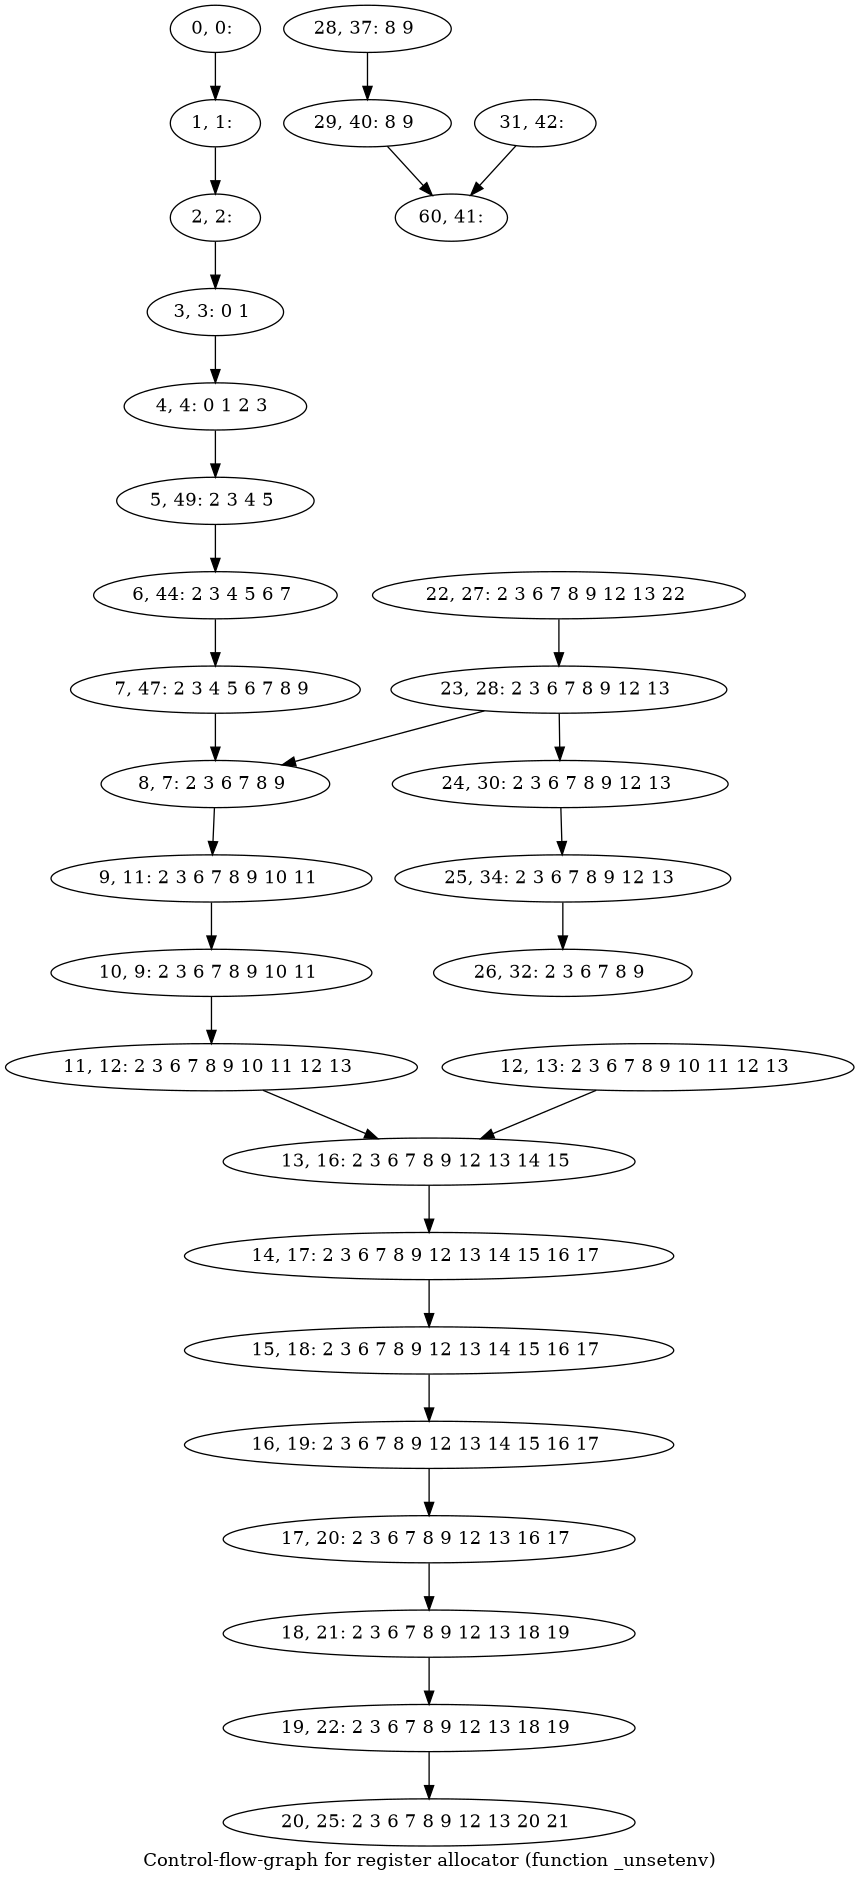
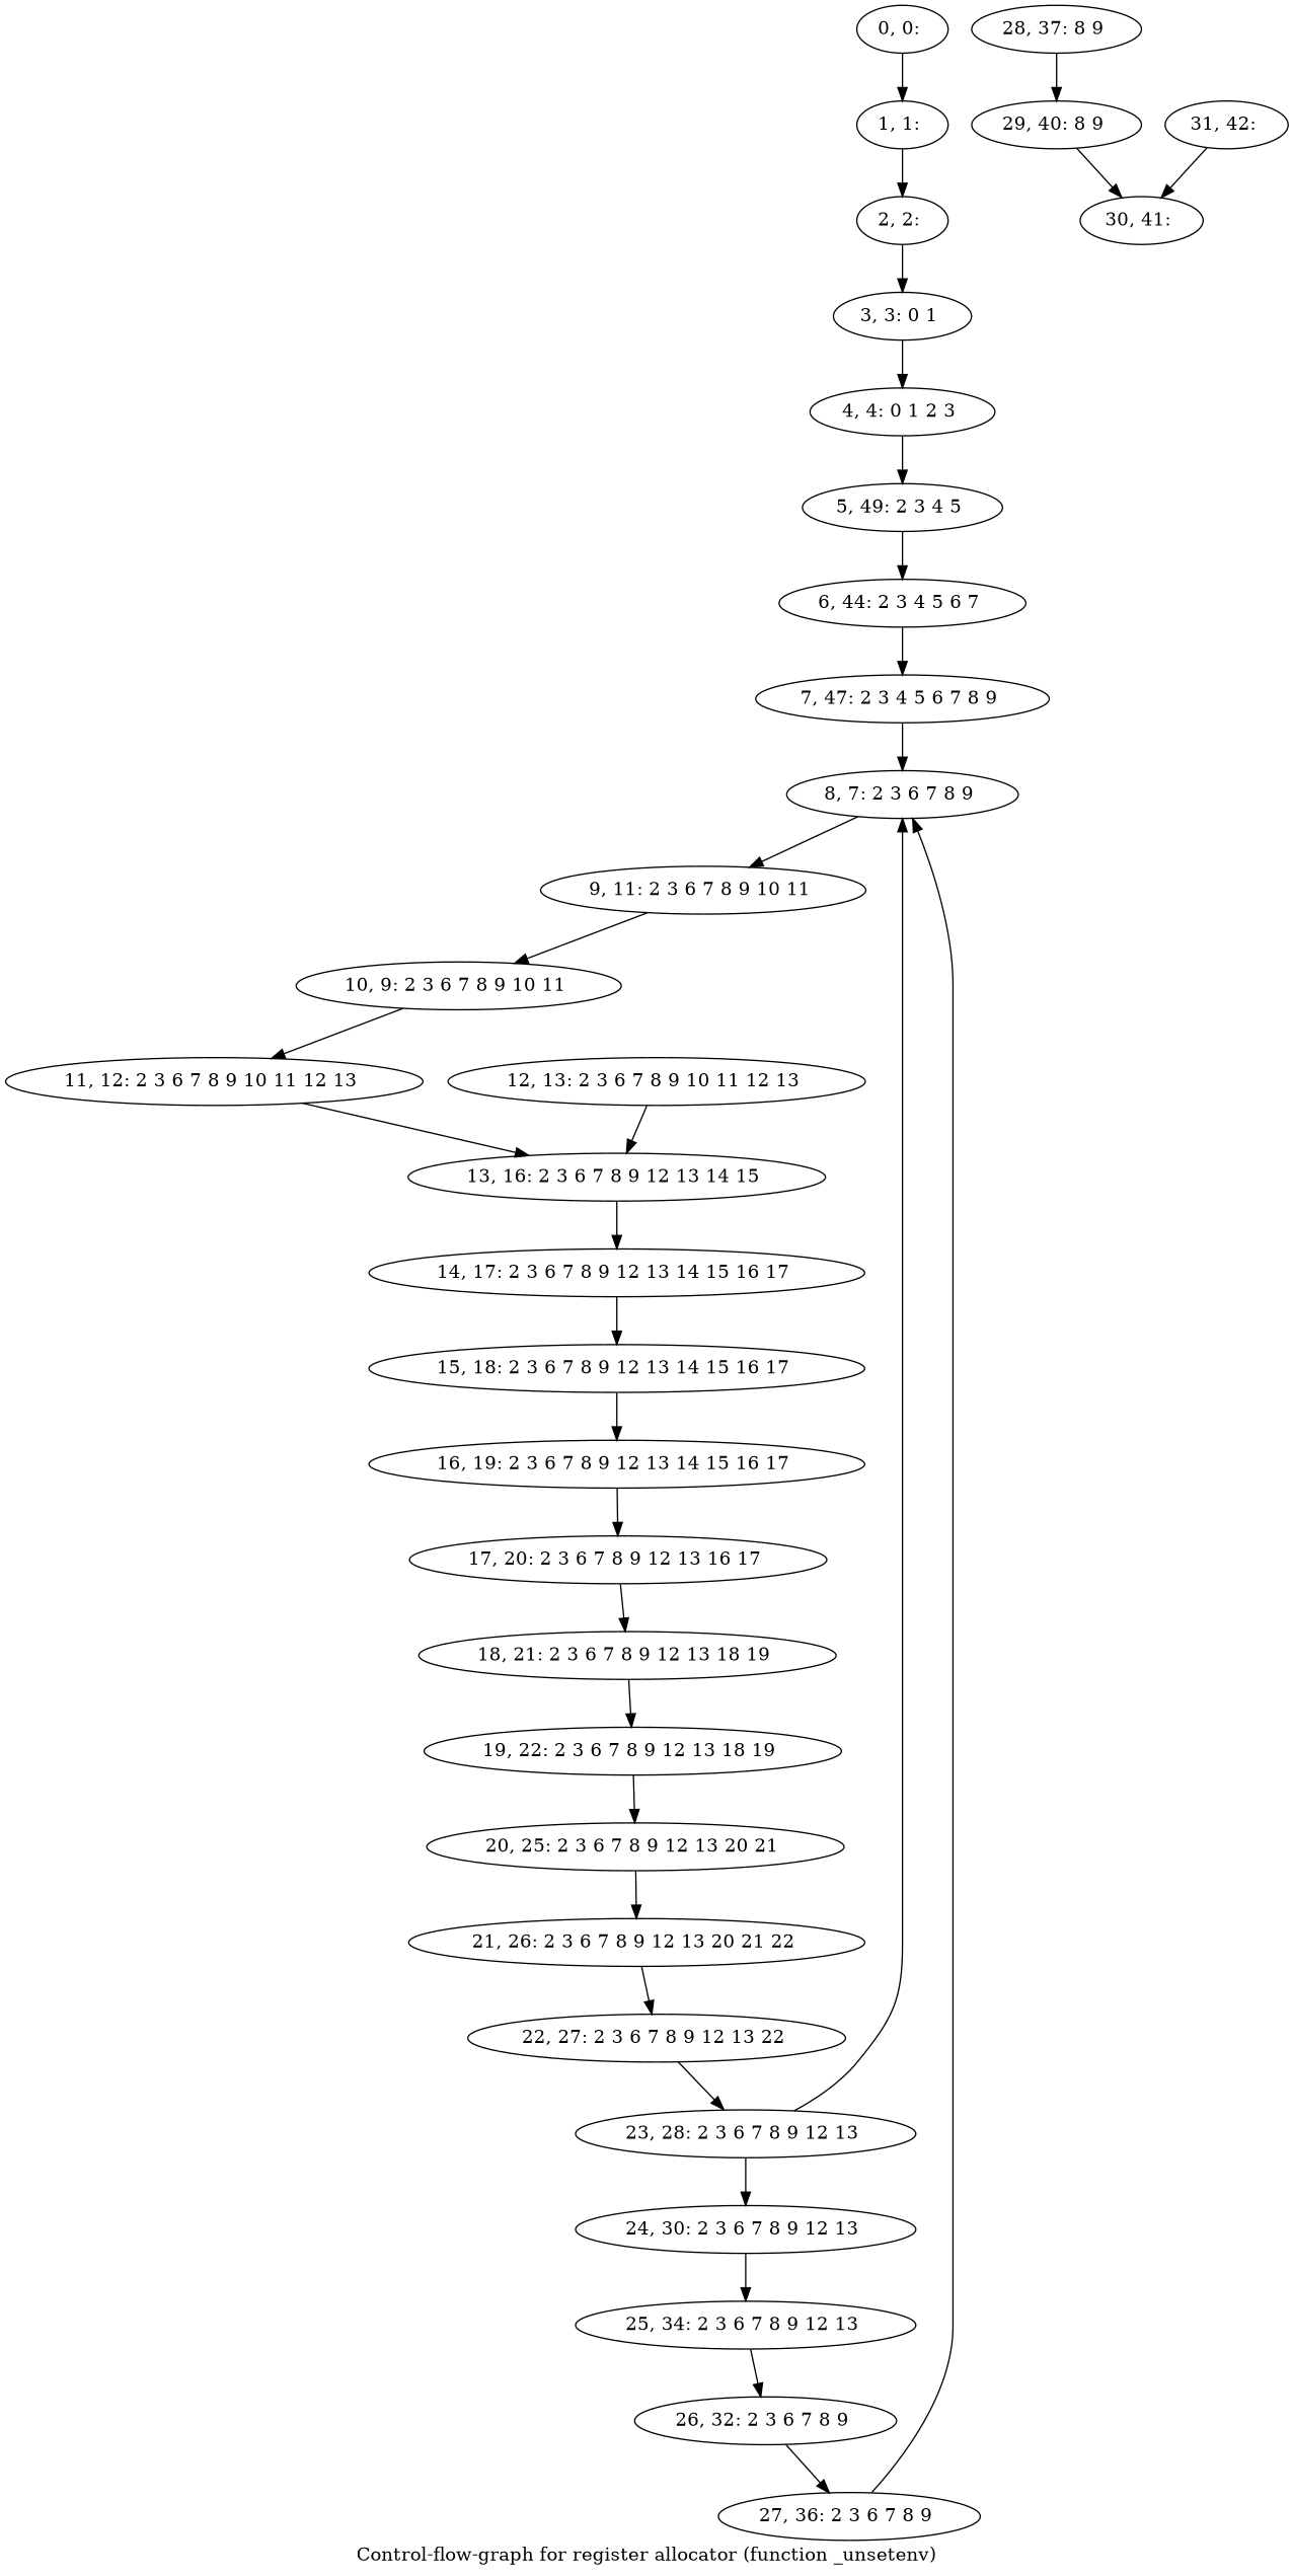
  digraph {
    label="Control-flow-graph for register allocator (function _unsetenv)"
    n1 [label="0, 0: "]
    n2 [label="1, 1: "]
    n3 [label="2, 2: "]
    n4 [label="3, 3: 0 1 "]
    n5 [label="4, 4: 0 1 2 3 "]
    n6 [label="5, 49: 2 3 4 5 "]
    n7 [label="6, 44: 2 3 4 5 6 7 "]
    n8 [label="7, 47: 2 3 4 5 6 7 8 9 "]
    n9 [label="8, 7: 2 3 6 7 8 9 "]
    n10 [label="9, 11: 2 3 6 7 8 9 10 11 "]
    n11 [label="10, 9: 2 3 6 7 8 9 10 11 "]
    n12 [label="11, 12: 2 3 6 7 8 9 10 11 12 13 "]
    n13 [label="13, 16: 2 3 6 7 8 9 12 13 14 15 "]
    n14 [label="12, 13: 2 3 6 7 8 9 10 11 12 13 "]
    n15 [label="14, 17: 2 3 6 7 8 9 12 13 14 15 16 17 "]
    n16 [label="28, 37: 8 9 "]
    n17 [label="29, 40: 8 9 "]
    n18 [label="15, 18: 2 3 6 7 8 9 12 13 14 15 16 17 "]
    n19 [label="16, 19: 2 3 6 7 8 9 12 13 14 15 16 17 "]
    n20 [label="17, 20: 2 3 6 7 8 9 12 13 16 17 "]
    n21 [label="18, 21: 2 3 6 7 8 9 12 13 18 19 "]
    n22 [label="19, 22: 2 3 6 7 8 9 12 13 18 19 "]
    n23 [label="20, 25: 2 3 6 7 8 9 12 13 20 21 "]
+   n24 [label="21, 26: 2 3 6 7 8 9 12 13 20 21 22 "]
    n25 [label="24, 30: 2 3 6 7 8 9 12 13 "]
    n26 [label="25, 34: 2 3 6 7 8 9 12 13 "]
    n27 [label="22, 27: 2 3 6 7 8 9 12 13 22 "]
    n28 [label="23, 28: 2 3 6 7 8 9 12 13 "]
    n29 [label="26, 32: 2 3 6 7 8 9 "]
-   n31 [label="60, 41:"]
+   n30 [label="27, 36: 2 3 6 7 8 9 "]
+   n31 [label="30, 41: "]
    n32 [label="31, 42: "]
    n1 -> n2
    n2 -> n3
    n3 -> n4
    n4 -> n5
    n5 -> n6
    n6 -> n7
    n7 -> n8
    n8 -> n9
    n9 -> n10
    n10 -> n11
    n11 -> n12
    n12 -> n13
    n13 -> n15
    n14 -> n13
    n15 -> n18
    n16 -> n17
    n17 -> n31
    n18 -> n19
    n19 -> n20
    n20 -> n21
    n21 -> n22
    n22 -> n23
+   n23 -> n24
+   n24 -> n27
    n25 -> n26
    n26 -> n29
    n27 -> n28
    n28 -> n9
    n28 -> n25
+   n29 -> n30
+   n30 -> n9
    n32 -> n31
  }
